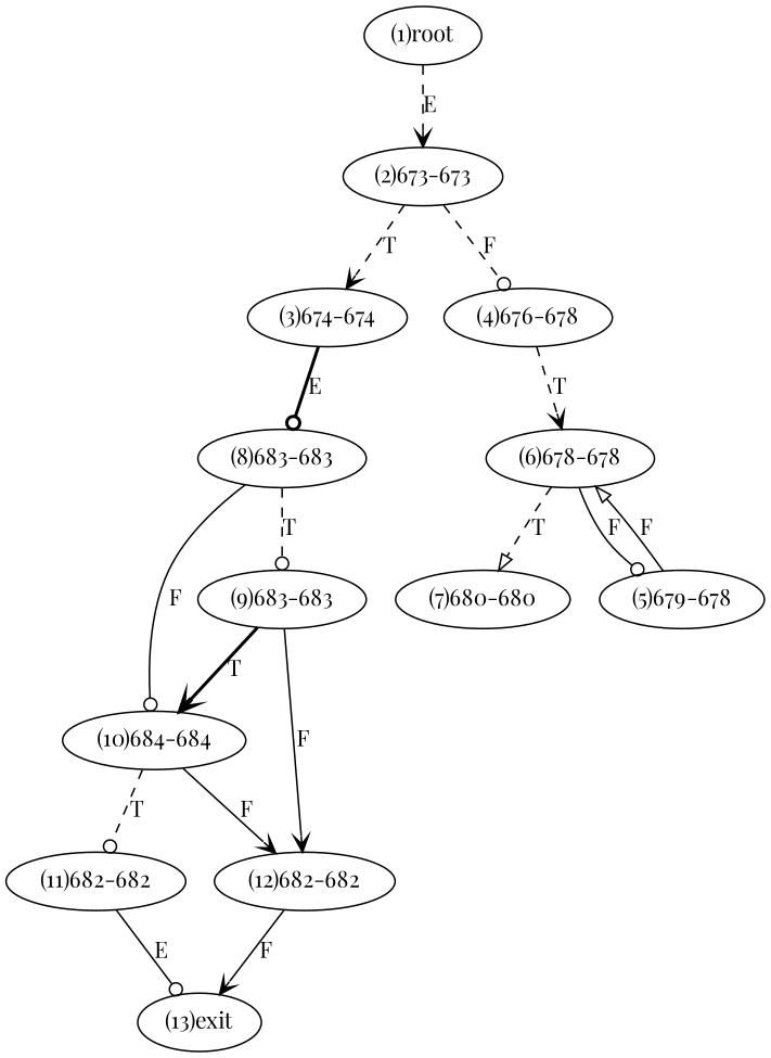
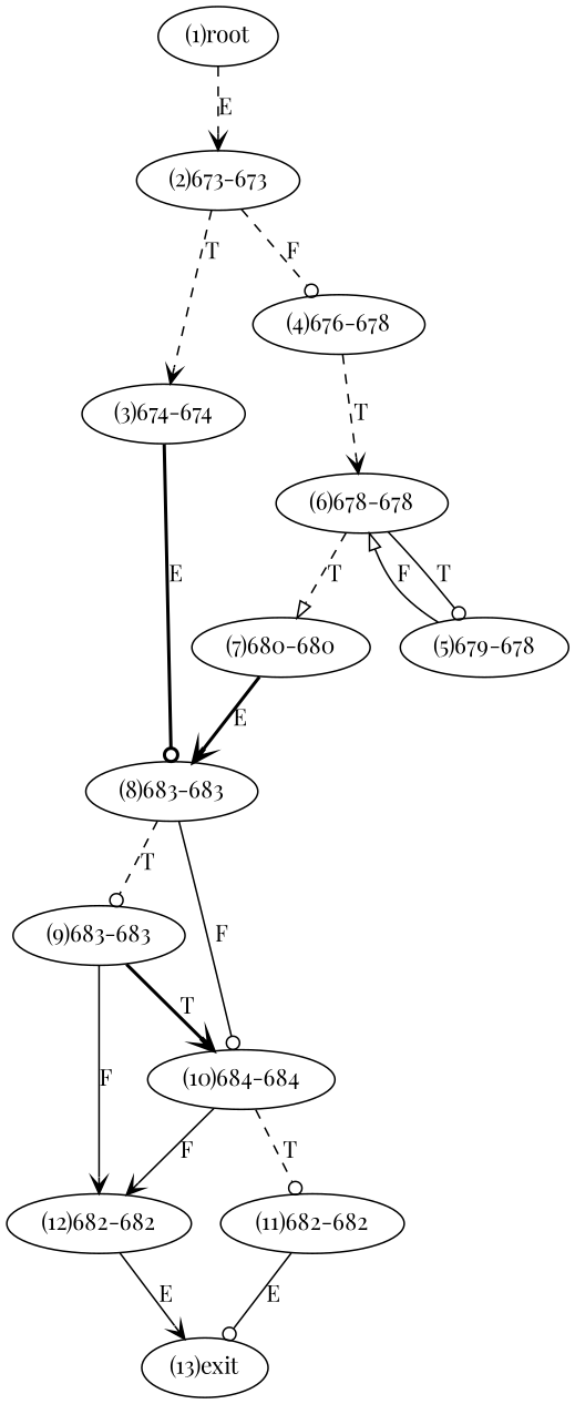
  digraph {
    fontname="Playfair Display"
    node [fontname="Playfair Display"]
    edge [arrowhead=vee fontname="Playfair Display" style=dashed]
    n1 [label="(1)root"]
    n2 [label="(2)673-673"]
    n3 [label="(3)674-674"]
    n4 [label="(4)676-678"]
    n5 [label="(8)683-683"]
    n6 [label="(6)678-678"]
    n7 [label="(9)683-683"]
    n8 [label="(10)684-684"]
    n9 [label="(5)679-678"]
    n10 [label="(7)680-680"]
    n11 [label="(12)682-682"]
    n12 [label="(11)682-682"]
    n13 [label="(13)exit"]
    n1 -> n2 [label=E]
    n2 -> n3 [label=T]
    n2 -> n4 [arrowhead=odot label=F]
    n3 -> n5 [arrowhead=odot label=E style=bold]
    n4 -> n6 [label=T]
    n5 -> n7 [arrowhead=odot label=T]
    n5 -> n8 [arrowhead=odot label=F style=solid]
-   n6 -> n9 [arrowhead=odot label=F style=solid]
+   n6 -> n9 [arrowhead=odot label=T style=solid]
    n6 -> n10 [arrowhead=onormal label=T]
    n7 -> n8 [label=T style=bold]
    n7 -> n11 [label=F style=solid]
    n8 -> n11 [label=F style=solid]
    n8 -> n12 [arrowhead=odot label=T]
    n9 -> n6 [arrowhead=onormal label=F style=solid]
-   n11 -> n13 [label=F style=solid]
+   n10 -> n5 [label=E style=bold]
+   n11 -> n13 [label=E style=solid]
    n12 -> n13 [arrowhead=odot label=E style=solid]
  }
